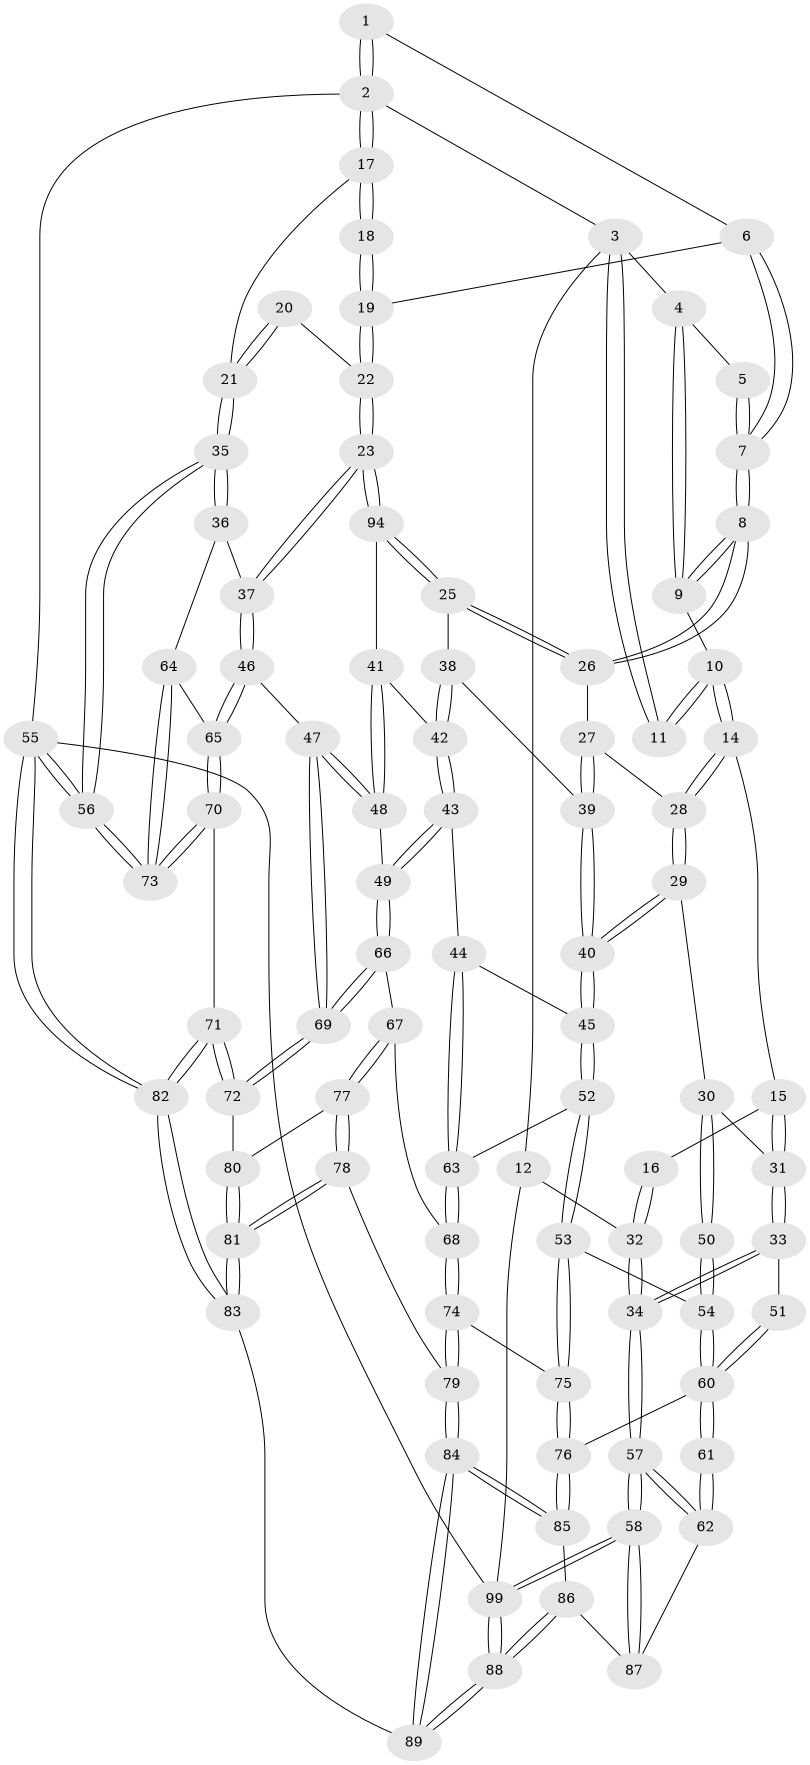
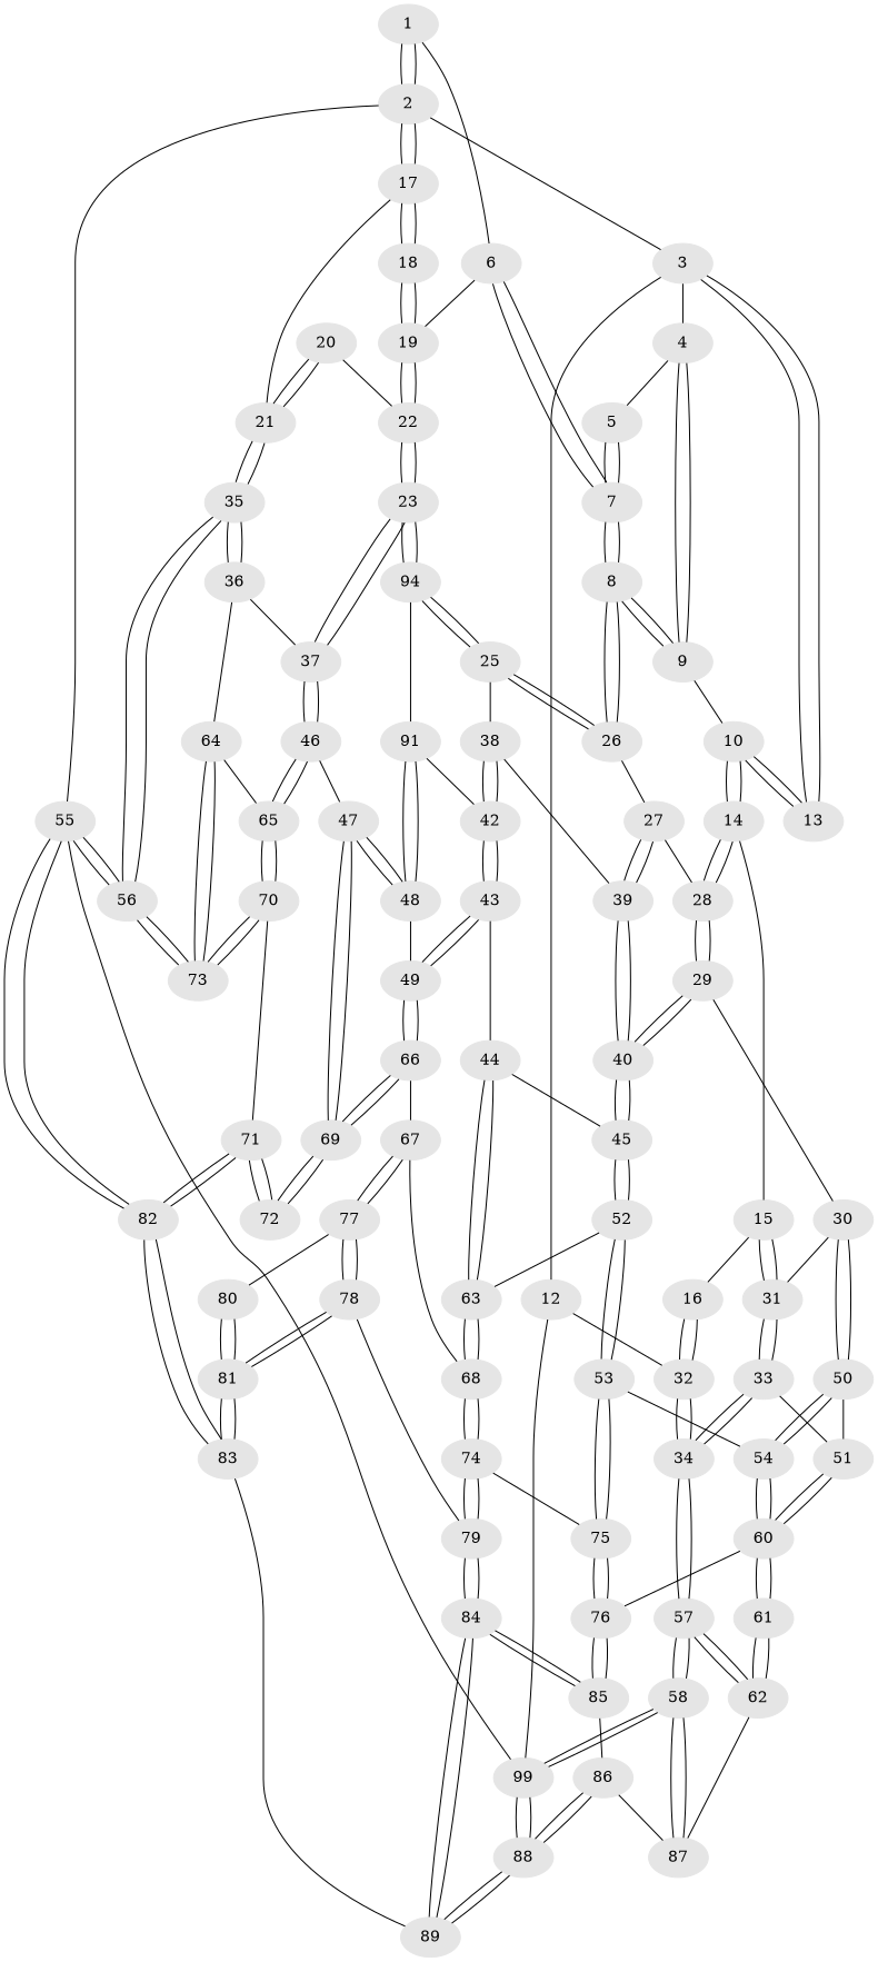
  graph {
    node [color=gray90 style=filled]
    1
    2
    6
    3
    17
    55
    7
    19
    4
-   11
+   11 [label=13]
    12
    18
    21
    n14 [label=99]
    56
    82
    5
    9
    32
    10
    8
    22
    26
    27
    14
    15
    28
    34
    88
    16
    31
    29
    33
    35
    23
    20
    36
    n38 [label=94]
    37
    25
-   41
+   41 [label=91]
    46
    38
    42
    48
    39
    40
    30
    50
    45
    51
    54
    57
    60
    58
    62
    64
    73
    65
    47
    43
    52
    49
    44
    63
    66
    68
    53
    69
    70
    72
    67
    61
    76
    75
    83
    87
    89
    85
    74
    71
    77
    80
    78
    79
    81
    84
    86
    1 -- 2
    1 -- 2
    1 -- 6
    2 -- 3
    2 -- 17
    2 -- 17
    2 -- 55
    6 -- 7
    6 -- 7
    6 -- 19
    3 -- 4
    3 -- 11
    3 -- 11
    3 -- 12
    17 -- 18
    17 -- 18
    17 -- 21
    55 -- n14
    55 -- 56
    55 -- 56
    55 -- 82
    55 -- 82
    7 -- 8
    7 -- 8
    19 -- 22
    19 -- 22
    4 -- 5
    4 -- 9
    4 -- 9
    12 -- n14
    12 -- 32
    18 -- 19
    18 -- 19
    21 -- 35
    21 -- 35
    n14 -- 88
    n14 -- 88
    56 -- 73
    56 -- 73
    82 -- 83
    82 -- 83
    5 -- 7
    5 -- 7
    9 -- 10
    32 -- 34
    32 -- 34
    10 -- 11
    10 -- 11
    10 -- 14
    10 -- 14
    8 -- 9
    8 -- 9
    8 -- 26
    8 -- 26
    22 -- 23
    22 -- 23
    26 -- 27
    27 -- 28
    27 -- 39
    27 -- 39
    14 -- 15
    14 -- 28
    14 -- 28
    15 -- 16
    15 -- 31
    15 -- 31
    28 -- 29
    28 -- 29
    34 -- 57
    34 -- 57
    88 -- 89
    88 -- 89
    16 -- 32
    16 -- 32
    31 -- 33
    31 -- 33
    29 -- 40
    29 -- 40
    29 -- 30
    33 -- 34
    33 -- 34
    33 -- 51
    35 -- 56
    35 -- 56
    35 -- 36
    35 -- 36
    23 -- n38
    23 -- n38
    23 -- 37
    23 -- 37
    20 -- 21
    20 -- 21
    20 -- 22
    36 -- 37
    36 -- 64
    n38 -- 25
    n38 -- 25
    n38 -- 41
    37 -- 46
    37 -- 46
    25 -- 26
    25 -- 26
    25 -- 38
    41 -- 42
    41 -- 48
    41 -- 48
    46 -- 65
    46 -- 65
    46 -- 47
    38 -- 42
    38 -- 42
    38 -- 39
    42 -- 43
    42 -- 43
    48 -- 49
    39 -- 40
    39 -- 40
    40 -- 45
    40 -- 45
    30 -- 31
    30 -- 50
    30 -- 50
+   50 -- 51
    50 -- 54
    50 -- 54
    45 -- 52
    45 -- 52
    51 -- 60
    51 -- 60
    54 -- 60
    54 -- 60
    57 -- 58
    57 -- 58
    57 -- 62
    57 -- 62
    60 -- 61
    60 -- 61
    60 -- 76
    58 -- n14
    58 -- n14
    58 -- 87
    58 -- 87
    62 -- 87
    64 -- 73
    64 -- 73
    64 -- 65
    65 -- 70
    65 -- 70
    47 -- 48
    47 -- 48
    47 -- 69
    47 -- 69
    43 -- 49
    43 -- 49
    43 -- 44
    52 -- 63
    52 -- 53
    52 -- 53
    49 -- 66
    49 -- 66
    44 -- 45
    44 -- 63
    44 -- 63
    63 -- 68
    63 -- 68
    66 -- 69
    66 -- 69
    66 -- 67
    68 -- 74
    68 -- 74
    53 -- 54
    53 -- 75
    53 -- 75
    69 -- 72
    69 -- 72
    70 -- 73
    70 -- 73
    70 -- 71
-   72 -- 80
    67 -- 68
    67 -- 77
    67 -- 77
    61 -- 62
    61 -- 62
    76 -- 85
    76 -- 85
    75 -- 76
    75 -- 76
    83 -- 89
    85 -- 86
    74 -- 75
    74 -- 79
    74 -- 79
    71 -- 82
    71 -- 82
    71 -- 72
    71 -- 72
    77 -- 80
    77 -- 78
    77 -- 78
    80 -- 81
    80 -- 81
    78 -- 79
    78 -- 81
    78 -- 81
    79 -- 84
    79 -- 84
    81 -- 83
    81 -- 83
    84 -- 89
    84 -- 89
    84 -- 85
    84 -- 85
    86 -- 88
    86 -- 88
    86 -- 87
  }
